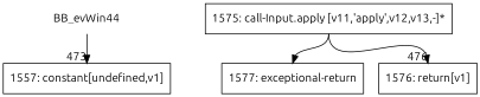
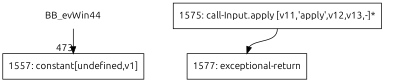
  digraph {
    fontname=Ubuntu
    rankdir=TD
    node [fontname=Ubuntu shape=record]
    edge [fontname=Ubuntu headport=n tailport=s]
    n1 [label=BB_evWin44 shape=none]
    n2 [label="{1557: constant[undefined,v1]}"]
    n3 [label="{1575: call-Input.apply [v11,'apply',v12,v13,-]*}"]
    n4 [label="{1577: exceptional-return}"]
-   n5 [label="{1576: return[v1]}"]
    n1 -> n2 [headlabel="    473"]
    n3 -> n4 [color=black]
-   n3 -> n5 [headlabel="      476"]
  }
